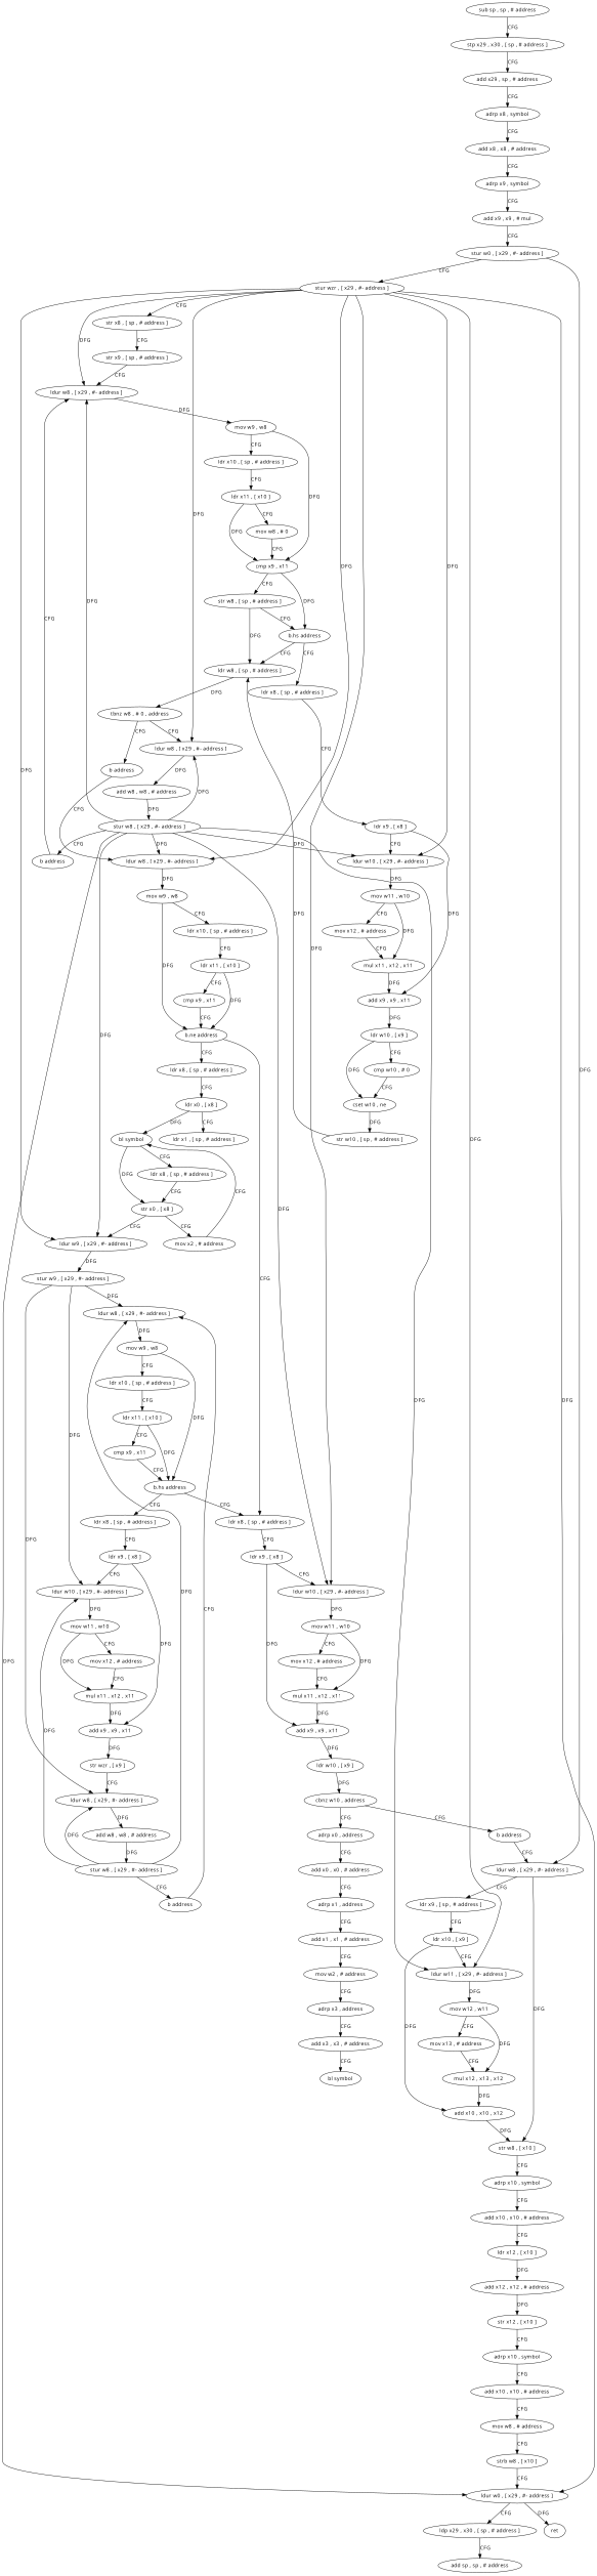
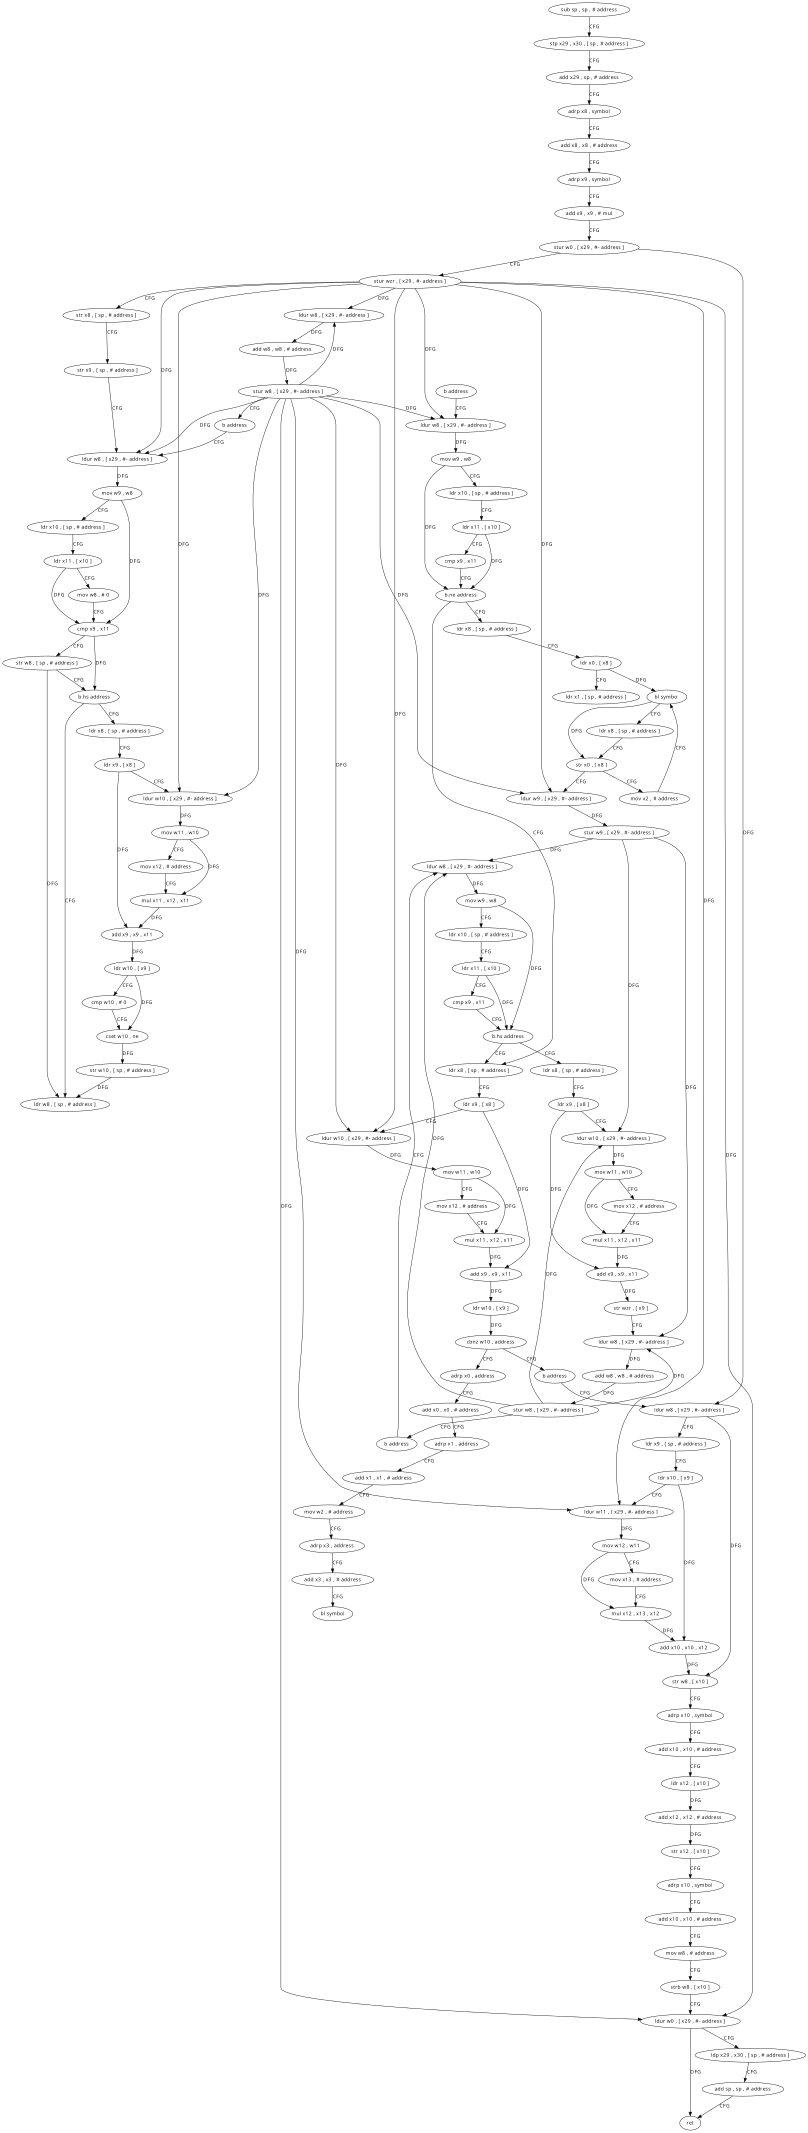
  digraph {
    fontname="Open Sans"
    node [fontname="Open Sans"]
    edge [fontname="Open Sans"]
    n1 [label="sub sp , sp , # address"]
    n2 [label="stp x29 , x30 , [ sp , # address ]"]
    n3 [label="add x29 , sp , # address"]
    n4 [label="adrp x8 , symbol"]
    n5 [label="add x8 , x8 , # address"]
    n6 [label="adrp x9 , symbol"]
    n7 [label="add x9 , x9 , # mul"]
    n8 [label="stur w0 , [ x29 , #- address ]"]
    n9 [label="stur wzr , [ x29 , #- address ]"]
    n10 [label="ldur w8 , [ x29 , #- address ]"]
    n11 [label="str x8 , [ sp , # address ]"]
    n12 [label="ldur w8 , [ x29 , #- address ]"]
    n13 [label="ldur w8 , [ x29 , #- address ]"]
    n14 [label="ldur w10 , [ x29 , #- address ]"]
    n15 [label="ldur w8 , [ x29 , #- address ]"]
    n16 [label="ldur w10 , [ x29 , #- address ]"]
    n17 [label="ldur w9 , [ x29 , #- address ]"]
    n18 [label="ldur w11 , [ x29 , #- address ]"]
    n19 [label="ldur w0 , [ x29 , #- address ]"]
    n20 [label="ldr x9 , [ sp , # address ]"]
    n21 [label="str w8 , [ x10 ]"]
    n22 [label="str x9 , [ sp , # address ]"]
    n23 [label="mov w9 , w8"]
    n24 [label="add w8 , w8 , # address"]
    n25 [label="mov w11 , w10"]
    n26 [label="mov w9 , w8"]
    n27 [label="mov w11 , w10"]
    n28 [label="stur w9 , [ x29 , #- address ]"]
    n29 [label="mov w12 , w11"]
    n30 [label="ldp x29 , x30 , [ sp , # address ]"]
    n31 [label=ret]
    n32 [label="ldr x10 , [ sp , # address ]"]
    n33 [label="cmp x9 , x11"]
    n34 [label="ldr w8 , [ sp , # address ]"]
-   n35 [label="tbnz w8 , # 0 , address"]
    n36 [label="b address"]
    n37 [label="stur w8 , [ x29 , #- address ]"]
    n38 [label="ldr x8 , [ sp , # address ]"]
    n39 [label="ldr x9 , [ x8 ]"]
    n40 [label="add x9 , x9 , x11"]
    n41 [label="ldr w10 , [ x9 ]"]
    n42 [label="mov x12 , # address"]
    n43 [label="mul x11 , x12 , x11"]
    n44 [label="cmp w10 , # 0"]
    n45 [label="cset w10 , ne"]
    n46 [label="str w10 , [ sp , # address ]"]
    n47 [label="b address"]
    n48 [label="ldr x10 , [ sp , # address ]"]
    n49 [label="b.ne address"]
    n50 [label="ldr x11 , [ x10 ]"]
    n51 [label="str w8 , [ sp , # address ]"]
    n52 [label="b.hs address"]
    n53 [label="mov w8 , # 0"]
    n54 [label="ldr x11 , [ x10 ]"]
    n55 [label="ldr x8 , [ sp , # address ]"]
    n56 [label="ldr x8 , [ sp , # address ]"]
    n57 [label="cmp x9 , x11"]
    n58 [label="ldr x9 , [ x8 ]"]
    n59 [label="ldr x0 , [ x8 ]"]
    n60 [label="add x9 , x9 , x11"]
    n61 [label="ldr x1 , [ sp , # address ]"]
    n62 [label="bl symbol"]
    n63 [label="ldr w10 , [ x9 ]"]
    n64 [label="mov x12 , # address"]
    n65 [label="mul x11 , x12 , x11"]
    n66 [label="cbnz w10 , address"]
    n67 [label="adrp x0 , address"]
    n68 [label="b address"]
    n69 [label="add x0 , x0 , # address"]
    n70 [label="adrp x1 , address"]
    n71 [label="ldr x8 , [ sp , # address ]"]
    n72 [label="str x0 , [ x8 ]"]
    n73 [label="mov x2 , # address"]
    n74 [label="ldur w8 , [ x29 , #- address ]"]
    n75 [label="ldur w10 , [ x29 , #- address ]"]
    n76 [label="ldur w8 , [ x29 , #- address ]"]
    n77 [label="mov w9 , w8"]
    n78 [label="mov w11 , w10"]
    n79 [label="add w8 , w8 , # address"]
    n80 [label="ldr x10 , [ sp , # address ]"]
    n81 [label="b.hs address"]
    n82 [label="add x1 , x1 , # address"]
    n83 [label="mov w2 , # address"]
    n84 [label="adrp x3 , address"]
    n85 [label="add x3 , x3 , # address"]
    n86 [label="bl symbol"]
    n87 [label="ldr x10 , [ x9 ]"]
    n88 [label="adrp x10 , symbol"]
    n89 [label="ldr x8 , [ sp , # address ]"]
    n90 [label="ldr x9 , [ x8 ]"]
    n91 [label="add x9 , x9 , x11"]
    n92 [label="str wzr , [ x9 ]"]
    n93 [label="mov x12 , # address"]
    n94 [label="mul x11 , x12 , x11"]
    n95 [label="stur w8 , [ x29 , #- address ]"]
    n96 [label="b address"]
    n97 [label="add x10 , x10 , x12"]
    n98 [label="mov x13 , # address"]
    n99 [label="mul x12 , x13 , x12"]
    n100 [label="add x10 , x10 , # address"]
    n101 [label="ldr x12 , [ x10 ]"]
    n102 [label="add x12 , x12 , # address"]
    n103 [label="str x12 , [ x10 ]"]
    n104 [label="adrp x10 , symbol"]
    n105 [label="add x10 , x10 , # address"]
    n106 [label="mov w8 , # address"]
    n107 [label="strb w8 , [ x10 ]"]
    n108 [label="add sp , sp , # address"]
    n109 [label="ldr x11 , [ x10 ]"]
    n110 [label="cmp x9 , x11"]
    n1 -> n2 [label=CFG]
    n2 -> n3 [label=CFG]
    n3 -> n4 [label=CFG]
    n4 -> n5 [label=CFG]
    n5 -> n6 [label=CFG]
    n6 -> n7 [label=CFG]
    n7 -> n8 [label=CFG]
    n8 -> n9 [label=CFG]
    n8 -> n10 [label=DFG]
    n9 -> n11 [label=CFG]
    n9 -> n12 [label=DFG]
    n9 -> n13 [label=DFG]
    n9 -> n14 [label=DFG]
    n9 -> n15 [label=DFG]
    n9 -> n16 [label=DFG]
    n9 -> n17 [label=DFG]
    n9 -> n18 [label=DFG]
    n9 -> n19 [label=DFG]
    n10 -> n20 [label=CFG]
    n10 -> n21 [label=DFG]
    n11 -> n22 [label=CFG]
    n12 -> n23 [label=DFG]
    n13 -> n24 [label=DFG]
    n14 -> n25 [label=DFG]
    n15 -> n26 [label=DFG]
    n16 -> n27 [label=DFG]
    n17 -> n28 [label=DFG]
    n18 -> n29 [label=DFG]
    n19 -> n30 [label=CFG]
    n19 -> n31 [label=DFG]
    n20 -> n87 [label=CFG]
    n21 -> n88 [label=CFG]
    n22 -> n12 [label=CFG]
    n23 -> n32 [label=CFG]
    n23 -> n33 [label=DFG]
    n24 -> n37 [label=DFG]
    n25 -> n42 [label=CFG]
    n25 -> n43 [label=DFG]
    n26 -> n48 [label=CFG]
    n26 -> n49 [label=DFG]
    n27 -> n64 [label=CFG]
    n27 -> n65 [label=DFG]
    n28 -> n74 [label=DFG]
    n28 -> n75 [label=DFG]
    n28 -> n76 [label=DFG]
    n29 -> n98 [label=CFG]
    n29 -> n99 [label=DFG]
    n30 -> n108 [label=CFG]
    n32 -> n50 [label=CFG]
    n33 -> n51 [label=CFG]
    n33 -> n52 [label=DFG]
-   n34 -> n35 [label=DFG]
-   n35 -> n13 [label=CFG]
-   n35 -> n36 [label=CFG]
    n36 -> n15 [label=CFG]
    n37 -> n12 [label=DFG]
    n37 -> n13 [label=DFG]
    n37 -> n14 [label=DFG]
    n37 -> n15 [label=DFG]
    n37 -> n16 [label=DFG]
    n37 -> n17 [label=DFG]
    n37 -> n18 [label=DFG]
    n37 -> n19 [label=DFG]
    n37 -> n47 [label=CFG]
    n38 -> n39 [label=CFG]
    n39 -> n14 [label=CFG]
    n39 -> n40 [label=DFG]
    n40 -> n41 [label=DFG]
    n41 -> n44 [label=CFG]
    n41 -> n45 [label=DFG]
    n42 -> n43 [label=CFG]
    n43 -> n40 [label=DFG]
    n44 -> n45 [label=CFG]
    n45 -> n46 [label=DFG]
    n46 -> n34 [label=DFG]
    n47 -> n12 [label=CFG]
    n48 -> n54 [label=CFG]
    n49 -> n55 [label=CFG]
    n49 -> n56 [label=CFG]
    n50 -> n33 [label=DFG]
    n50 -> n53 [label=CFG]
    n51 -> n34 [label=DFG]
    n51 -> n52 [label=CFG]
    n52 -> n34 [label=CFG]
    n52 -> n38 [label=CFG]
    n53 -> n33 [label=CFG]
    n54 -> n49 [label=DFG]
    n54 -> n57 [label=CFG]
    n55 -> n58 [label=CFG]
    n56 -> n59 [label=CFG]
    n57 -> n49 [label=CFG]
    n58 -> n16 [label=CFG]
    n58 -> n60 [label=DFG]
    n59 -> n61 [label=CFG]
    n59 -> n62 [label=DFG]
    n60 -> n63 [label=DFG]
    n62 -> n71 [label=CFG]
    n62 -> n72 [label=DFG]
    n63 -> n66 [label=DFG]
    n64 -> n65 [label=CFG]
    n65 -> n60 [label=DFG]
    n66 -> n67 [label=CFG]
    n66 -> n68 [label=CFG]
    n67 -> n69 [label=CFG]
    n68 -> n10 [label=CFG]
    n69 -> n70 [label=CFG]
    n70 -> n82 [label=CFG]
    n71 -> n72 [label=CFG]
    n72 -> n17 [label=CFG]
    n72 -> n73 [label=CFG]
    n73 -> n62 [label=CFG]
    n74 -> n77 [label=DFG]
    n75 -> n78 [label=DFG]
    n76 -> n79 [label=DFG]
    n77 -> n80 [label=CFG]
    n77 -> n81 [label=DFG]
    n78 -> n93 [label=CFG]
    n78 -> n94 [label=DFG]
    n79 -> n95 [label=DFG]
    n80 -> n109 [label=CFG]
    n81 -> n55 [label=CFG]
    n81 -> n89 [label=CFG]
    n82 -> n83 [label=CFG]
    n83 -> n84 [label=CFG]
    n84 -> n85 [label=CFG]
    n85 -> n86 [label=CFG]
    n87 -> n18 [label=CFG]
    n87 -> n97 [label=DFG]
    n88 -> n100 [label=CFG]
    n89 -> n90 [label=CFG]
    n90 -> n75 [label=CFG]
    n90 -> n91 [label=DFG]
    n91 -> n92 [label=DFG]
    n92 -> n76 [label=CFG]
    n93 -> n94 [label=CFG]
    n94 -> n91 [label=DFG]
    n95 -> n74 [label=DFG]
    n95 -> n75 [label=DFG]
    n95 -> n76 [label=DFG]
    n95 -> n96 [label=CFG]
    n96 -> n74 [label=CFG]
    n97 -> n21 [label=DFG]
    n98 -> n99 [label=CFG]
    n99 -> n97 [label=DFG]
    n100 -> n101 [label=CFG]
    n101 -> n102 [label=DFG]
    n102 -> n103 [label=DFG]
    n103 -> n104 [label=CFG]
    n104 -> n105 [label=CFG]
    n105 -> n106 [label=CFG]
    n106 -> n107 [label=CFG]
    n107 -> n19 [label=CFG]
+   n108 -> n31 [label=CFG]
    n109 -> n81 [label=DFG]
    n109 -> n110 [label=CFG]
    n110 -> n81 [label=CFG]
  }
